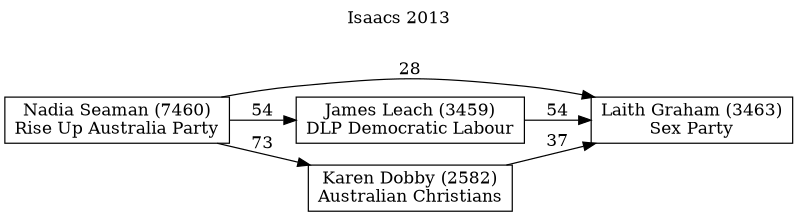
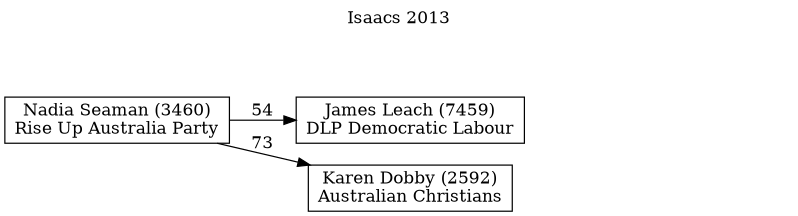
  digraph {
    label="Isaacs 2013"
    labelloc=t
    mclimit=2
    rankdir=LR
    node [shape=box]
-   n1 [label="Laith Graham (3463)\nSex Party"]
-   n2 [label="James Leach (3459)\nDLP Democratic Labour"]
-   n3 [label="Karen Dobby (2582)\nAustralian Christians"]
-   n4 [label="Nadia Seaman (7460)\nRise Up Australia Party"]
-   n2 -> n1 [label=54]
-   n3 -> n1 [label=37]
-   n4 -> n1 [label=28]
+   n2 [label="James Leach (7459)\nDLP Democratic Labour"]
+   n3 [label="Karen Dobby (2592)\nAustralian Christians"]
+   n4 [label="Nadia Seaman (3460)\nRise Up Australia Party"]
    n4 -> n2 [label=54]
    n4 -> n3 [label=73]
  }
